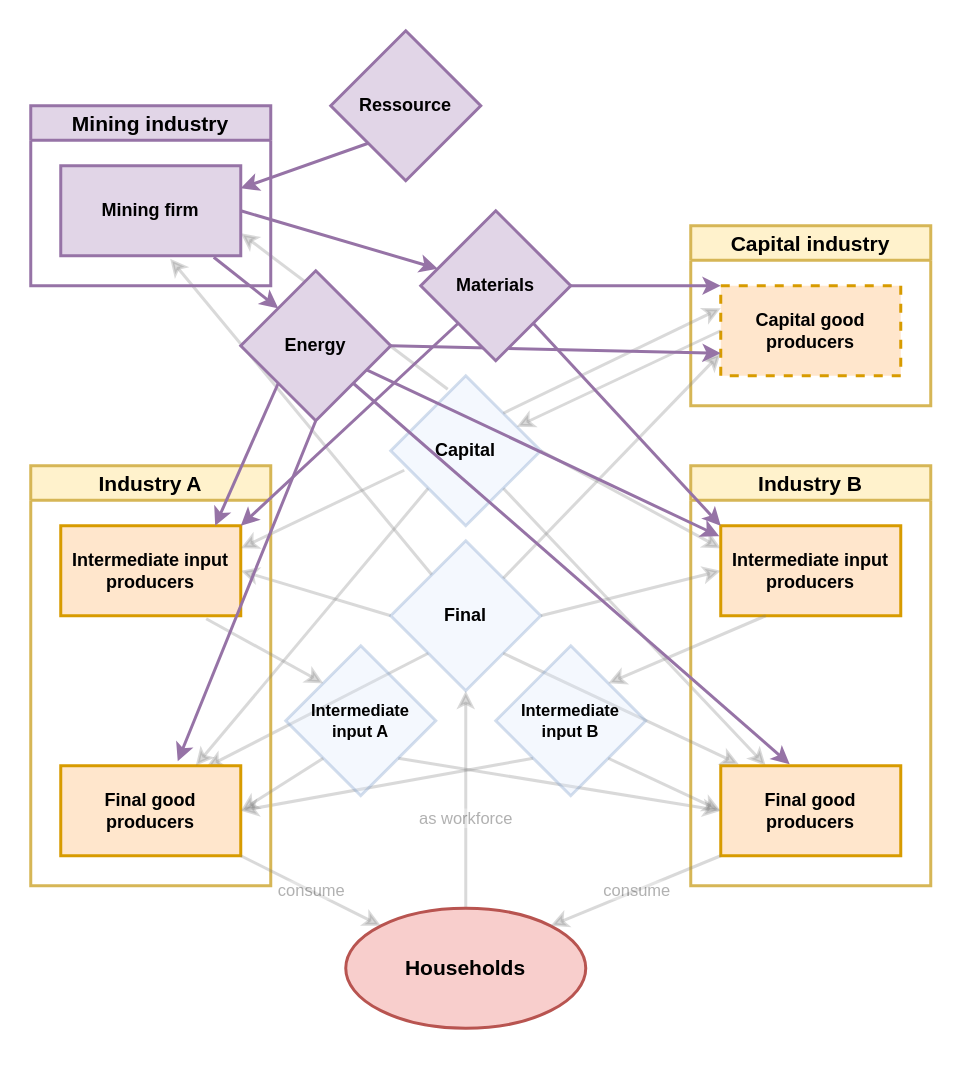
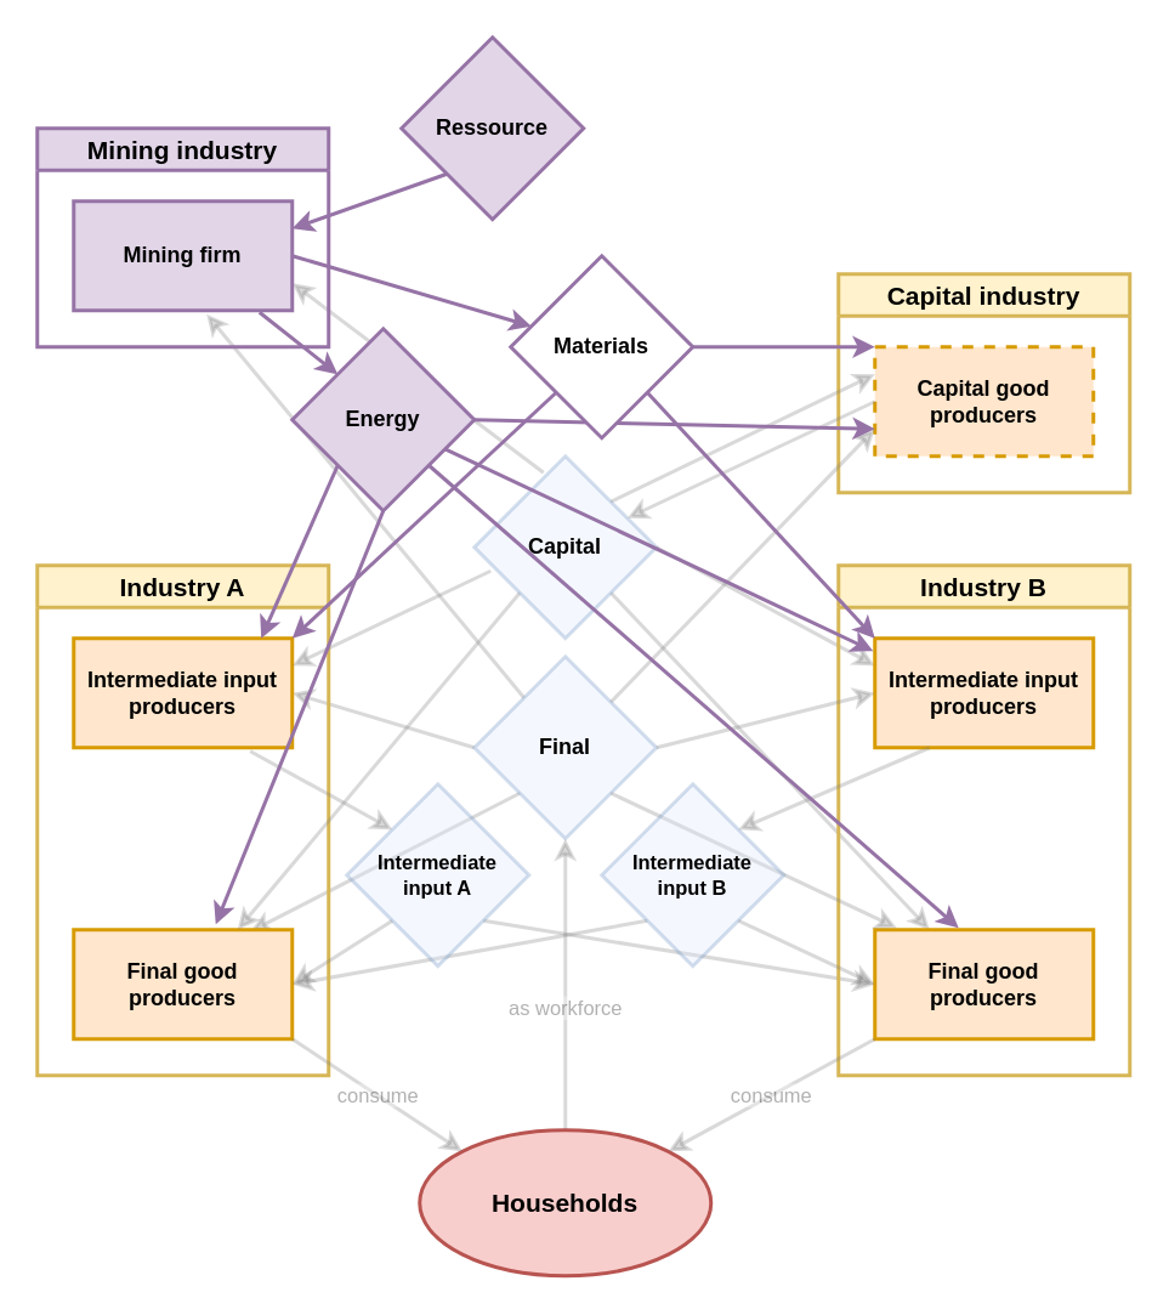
  <mxCell id="0" />
  <mxCell id="1" parent="0" />
  <mxCell id="2" value="" style="endArrow=classic;html=1;rounded=0;labelBackgroundColor=default;fontFamily=Helvetica;fontSize=11;fontColor=default;strokeColor=#808080;strokeWidth=2;exitX=0;exitY=1;exitDx=0;exitDy=0;entryX=0.808;entryY=0.017;entryDx=0;entryDy=0;entryPerimeter=0;opacity=30;" parent="1" source="23" target="12" edge="1"><mxGeometry width="50" height="50" relative="1" as="geometry"><mxPoint x="310" y="420" as="sourcePoint" /><mxPoint x="170" y="510" as="targetPoint" /></mxGeometry></mxCell>
  <mxCell id="3" value="" style="endArrow=classic;html=1;rounded=0;labelBackgroundColor=default;fontFamily=Helvetica;fontSize=11;fontColor=default;strokeColor=#808080;strokeWidth=2;entryX=0.608;entryY=1.033;entryDx=0;entryDy=0;entryPerimeter=0;opacity=30;" parent="1" source="23" target="38" edge="1"><mxGeometry width="50" height="50" relative="1" as="geometry"><mxPoint x="295" y="285" as="sourcePoint" /><mxPoint x="170" y="165" as="targetPoint" /></mxGeometry></mxCell>
  <mxCell id="4" value="" style="endArrow=classic;html=1;rounded=0;labelBackgroundColor=default;fontFamily=Helvetica;fontSize=11;fontColor=default;strokeColor=#808080;strokeWidth=2;exitX=0.38;exitY=0.09;exitDx=0;exitDy=0;entryX=1;entryY=0.75;entryDx=0;entryDy=0;opacity=30;exitPerimeter=0;" parent="1" source="22" target="38" edge="1"><mxGeometry width="50" height="50" relative="1" as="geometry"><mxPoint x="270" y="310" as="sourcePoint" /><mxPoint x="140" y="230" as="targetPoint" /></mxGeometry></mxCell>
  <mxCell id="5" value="" style="endArrow=classic;html=1;rounded=0;labelBackgroundColor=default;fontFamily=Helvetica;fontSize=11;fontColor=default;strokeColor=#808080;strokeWidth=2;exitX=0;exitY=1;exitDx=0;exitDy=0;entryX=1;entryY=0.5;entryDx=0;entryDy=0;opacity=30;" parent="1" source="27" target="12" edge="1"><mxGeometry width="50" height="50" relative="1" as="geometry"><mxPoint x="560" y="420" as="sourcePoint" /><mxPoint x="450" y="490" as="targetPoint" /></mxGeometry></mxCell>
  <mxCell id="6" value="" style="endArrow=classic;html=1;rounded=0;labelBackgroundColor=default;fontFamily=Helvetica;fontSize=11;fontColor=default;strokeColor=#808080;strokeWidth=2;exitX=1;exitY=1;exitDx=0;exitDy=0;entryX=0;entryY=0.5;entryDx=0;entryDy=0;opacity=30;" parent="1" source="26" target="15" edge="1"><mxGeometry width="50" height="50" relative="1" as="geometry"><mxPoint x="250" y="530" as="sourcePoint" /><mxPoint x="170" y="550" as="targetPoint" /></mxGeometry></mxCell>
  <mxCell id="7" value="" style="endArrow=classic;html=1;rounded=0;labelBackgroundColor=default;fontFamily=Helvetica;fontSize=11;fontColor=default;strokeColor=#808080;strokeWidth=2;exitX=1;exitY=1;exitDx=0;exitDy=0;entryX=0.25;entryY=0;entryDx=0;entryDy=0;opacity=30;" parent="1" source="22" target="15" edge="1"><mxGeometry width="50" height="50" relative="1" as="geometry"><mxPoint x="360" y="350" as="sourcePoint" /><mxPoint x="540" y="430" as="targetPoint" /></mxGeometry></mxCell>
  <mxCell id="8" value="" style="endArrow=classic;html=1;rounded=0;labelBackgroundColor=default;fontFamily=Helvetica;fontSize=11;fontColor=default;strokeColor=#808080;strokeWidth=2;exitX=1;exitY=0.5;exitDx=0;exitDy=0;entryX=0;entryY=0.25;entryDx=0;entryDy=0;opacity=30;" parent="1" source="22" target="14" edge="1"><mxGeometry width="50" height="50" relative="1" as="geometry"><mxPoint x="300" y="370" as="sourcePoint" /><mxPoint x="170" y="510" as="targetPoint" /></mxGeometry></mxCell>
  <mxCell id="9" value="" style="endArrow=classic;html=1;rounded=0;labelBackgroundColor=default;fontFamily=Helvetica;fontSize=11;fontColor=default;strokeColor=#808080;strokeWidth=2;exitX=0;exitY=0.5;exitDx=0;exitDy=0;entryX=1;entryY=0.5;entryDx=0;entryDy=0;opacity=30;" parent="1" source="23" target="11" edge="1"><mxGeometry width="50" height="50" relative="1" as="geometry"><mxPoint x="410" y="420" as="sourcePoint" /><mxPoint x="176.96" y="511.02" as="targetPoint" /></mxGeometry></mxCell>
  <mxCell id="10" value="Industry A" style="swimlane;fillColor=#fff2cc;strokeColor=#d6b656;strokeWidth=2;fontSize=14;" parent="1" vertex="1"><mxGeometry x="20" y="310" width="160" height="280" as="geometry" /></mxCell>
  <mxCell id="11" value="&lt;b&gt;Intermediate input producers&lt;/b&gt;" style="rounded=0;whiteSpace=wrap;html=1;fillColor=#ffe6cc;strokeColor=#d79b00;strokeWidth=2;" parent="10" vertex="1"><mxGeometry x="20" y="40" width="120" height="60" as="geometry" /></mxCell>
  <mxCell id="12" value="&lt;div&gt;&lt;b&gt;Final good &lt;br&gt;&lt;/b&gt;&lt;/div&gt;&lt;div&gt;&lt;b&gt;producers&lt;/b&gt;&lt;/div&gt;" style="rounded=0;whiteSpace=wrap;html=1;fillColor=#ffe6cc;strokeColor=#d79b00;strokeWidth=2;" parent="10" vertex="1"><mxGeometry x="20" y="200" width="120" height="60" as="geometry" /></mxCell>
  <mxCell id="13" value="Industry B" style="swimlane;fillColor=#fff2cc;strokeColor=#d6b656;strokeWidth=2;fontSize=14;" parent="1" vertex="1"><mxGeometry x="460" y="310" width="160" height="280" as="geometry" /></mxCell>
  <mxCell id="14" value="&lt;b&gt;Intermediate input producers&lt;/b&gt;" style="rounded=0;whiteSpace=wrap;html=1;fillColor=#ffe6cc;strokeColor=#d79b00;strokeWidth=2;" parent="13" vertex="1"><mxGeometry x="20" y="40" width="120" height="60" as="geometry" /></mxCell>
  <mxCell id="15" value="&lt;div&gt;&lt;b&gt;Final good &lt;br&gt;&lt;/b&gt;&lt;/div&gt;&lt;div&gt;&lt;b&gt;producers&lt;/b&gt;&lt;/div&gt;" style="rounded=0;whiteSpace=wrap;html=1;fillColor=#ffe6cc;strokeColor=#d79b00;strokeWidth=2;" parent="13" vertex="1"><mxGeometry x="20" y="200" width="120" height="60" as="geometry" /></mxCell>
  <mxCell id="16" value="&lt;font style=&quot;font-size: 11px;&quot;&gt;as workforce&lt;/font&gt;" style="edgeStyle=orthogonalEdgeStyle;rounded=0;orthogonalLoop=1;jettySize=auto;html=1;entryX=0.5;entryY=1;entryDx=0;entryDy=0;fontSize=11;strokeWidth=2;strokeColor=#808080;verticalAlign=top;opacity=30;textOpacity=30;" parent="1" source="17" target="23" edge="1"><mxGeometry relative="1" as="geometry" /></mxCell>
- <mxCell id="17" value="&lt;font size=&quot;1&quot;&gt;&lt;b style=&quot;font-size: 14px&quot;&gt;Households&lt;/b&gt;&lt;/font&gt;" style="ellipse;whiteSpace=wrap;html=1;fillColor=#f8cecc;strokeColor=#b85450;strokeWidth=2;" parent="1" vertex="1"><mxGeometry x="230" y="605" width="160" height="80" as="geometry" /></mxCell>
+ <mxCell id="17" value="&lt;font size=&quot;1&quot;&gt;&lt;b style=&quot;font-size: 14px&quot;&gt;Households&lt;/b&gt;&lt;/font&gt;" style="ellipse;whiteSpace=wrap;html=1;fillColor=#f8cecc;strokeColor=#b85450;strokeWidth=2;" parent="1" vertex="1"><mxGeometry x="230" y="620" width="160" height="80" as="geometry" /></mxCell>
  <mxCell id="18" value="consume" style="endArrow=classic;html=1;rounded=0;labelBackgroundColor=default;fontFamily=Helvetica;fontSize=11;fontColor=default;strokeColor=#808080;strokeWidth=2;exitX=1;exitY=1;exitDx=0;exitDy=0;entryX=0;entryY=0;entryDx=0;entryDy=0;opacity=30;textOpacity=30;" parent="1" source="12" target="17" edge="1"><mxGeometry width="50" height="50" relative="1" as="geometry"><mxPoint x="190" y="680" as="sourcePoint" /><mxPoint x="240" y="630" as="targetPoint" /></mxGeometry></mxCell>
  <mxCell id="19" value="consume" style="endArrow=classic;html=1;rounded=0;labelBackgroundColor=default;fontFamily=Helvetica;fontSize=11;fontColor=default;strokeColor=#808080;strokeWidth=2;exitX=0;exitY=1;exitDx=0;exitDy=0;entryX=1;entryY=0;entryDx=0;entryDy=0;textOpacity=30;opacity=30;" parent="1" source="15" target="17" edge="1"><mxGeometry width="50" height="50" relative="1" as="geometry"><mxPoint x="270" y="570" as="sourcePoint" /><mxPoint x="307.574" y="651.716" as="targetPoint" /></mxGeometry></mxCell>
  <mxCell id="20" value="" style="endArrow=classic;html=1;rounded=0;labelBackgroundColor=default;fontFamily=Helvetica;fontSize=11;fontColor=default;strokeColor=#808080;strokeWidth=2;exitX=0.09;exitY=0.63;exitDx=0;exitDy=0;entryX=1;entryY=0.25;entryDx=0;entryDy=0;opacity=30;exitPerimeter=0;" parent="1" source="22" target="11" edge="1"><mxGeometry width="50" height="50" relative="1" as="geometry"><mxPoint x="380" y="520" as="sourcePoint" /><mxPoint x="430" y="470" as="targetPoint" /></mxGeometry></mxCell>
  <mxCell id="21" value="" style="endArrow=classic;html=1;rounded=0;labelBackgroundColor=default;fontFamily=Helvetica;fontSize=11;fontColor=default;strokeColor=#808080;strokeWidth=2;exitX=0;exitY=1;exitDx=0;exitDy=0;entryX=0.75;entryY=0;entryDx=0;entryDy=0;opacity=30;" parent="1" source="22" target="12" edge="1"><mxGeometry width="50" height="50" relative="1" as="geometry"><mxPoint x="290" y="400" as="sourcePoint" /><mxPoint x="200" y="415" as="targetPoint" /></mxGeometry></mxCell>
  <mxCell id="22" value="&lt;b&gt;Capital&lt;/b&gt;" style="rhombus;whiteSpace=wrap;html=1;fillColor=#dae8fc;strokeColor=#6c8ebf;strokeWidth=2;opacity=30;" parent="1" vertex="1"><mxGeometry x="260" y="250" width="100" height="100" as="geometry" /></mxCell>
  <mxCell id="23" value="&lt;b&gt;Final&lt;/b&gt;" style="rhombus;whiteSpace=wrap;html=1;fillColor=#dae8fc;strokeColor=#6c8ebf;strokeWidth=2;opacity=30;" parent="1" vertex="1"><mxGeometry x="260" y="360" width="100" height="100" as="geometry" /></mxCell>
  <mxCell id="24" value="" style="endArrow=classic;html=1;rounded=0;labelBackgroundColor=default;fontFamily=Helvetica;fontSize=11;fontColor=default;strokeColor=#808080;strokeWidth=2;exitX=1;exitY=0.5;exitDx=0;exitDy=0;entryX=0;entryY=0.5;entryDx=0;entryDy=0;opacity=30;" parent="1" source="23" target="14" edge="1"><mxGeometry width="50" height="50" relative="1" as="geometry"><mxPoint x="400" y="370" as="sourcePoint" /><mxPoint x="176.96" y="511.02" as="targetPoint" /></mxGeometry></mxCell>
  <mxCell id="25" value="" style="endArrow=classic;html=1;rounded=0;labelBackgroundColor=default;fontFamily=Helvetica;fontSize=11;fontColor=default;strokeColor=#808080;strokeWidth=2;exitX=1;exitY=1;exitDx=0;exitDy=0;entryX=0.1;entryY=-0.017;entryDx=0;entryDy=0;entryPerimeter=0;opacity=30;" parent="1" source="23" target="15" edge="1"><mxGeometry width="50" height="50" relative="1" as="geometry"><mxPoint x="455" y="350" as="sourcePoint" /><mxPoint x="540" y="415" as="targetPoint" /></mxGeometry></mxCell>
  <mxCell id="26" value="&lt;div&gt;&lt;b&gt;Intermediate &lt;br&gt;&lt;/b&gt;&lt;/div&gt;&lt;div&gt;&lt;b&gt;input A&lt;/b&gt;&lt;/div&gt;" style="rhombus;whiteSpace=wrap;html=1;fontFamily=Helvetica;fontSize=11;fillColor=#dae8fc;strokeColor=#6c8ebf;strokeWidth=2;opacity=30;" parent="1" vertex="1"><mxGeometry x="190" y="430" width="100" height="100" as="geometry" /></mxCell>
  <mxCell id="27" value="&lt;div&gt;&lt;b&gt;Intermediate &lt;br&gt;&lt;/b&gt;&lt;/div&gt;&lt;div&gt;&lt;b&gt;input B&lt;/b&gt;&lt;/div&gt;" style="rhombus;whiteSpace=wrap;html=1;fontFamily=Helvetica;fontSize=11;fillColor=#dae8fc;strokeColor=#6c8ebf;strokeWidth=2;opacity=30;" parent="1" vertex="1"><mxGeometry x="330" y="430" width="100" height="100" as="geometry" /></mxCell>
  <mxCell id="28" value="" style="endArrow=classic;html=1;rounded=0;labelBackgroundColor=default;fontFamily=Helvetica;fontSize=11;fontColor=default;strokeColor=#808080;strokeWidth=2;exitX=0.808;exitY=1.033;exitDx=0;exitDy=0;exitPerimeter=0;entryX=0;entryY=0;entryDx=0;entryDy=0;opacity=30;" parent="1" source="11" target="26" edge="1"><mxGeometry width="50" height="50" relative="1" as="geometry"><mxPoint x="210" y="460" as="sourcePoint" /><mxPoint x="260" y="410" as="targetPoint" /></mxGeometry></mxCell>
  <mxCell id="29" value="" style="endArrow=classic;html=1;rounded=0;labelBackgroundColor=default;fontFamily=Helvetica;fontSize=11;fontColor=default;strokeColor=#808080;strokeWidth=2;exitX=0;exitY=1;exitDx=0;exitDy=0;entryX=1;entryY=0.5;entryDx=0;entryDy=0;opacity=30;" parent="1" source="26" target="12" edge="1"><mxGeometry width="50" height="50" relative="1" as="geometry"><mxPoint x="146.96" y="421.98" as="sourcePoint" /><mxPoint x="250" y="490" as="targetPoint" /></mxGeometry></mxCell>
  <mxCell id="30" value="" style="endArrow=classic;html=1;rounded=0;labelBackgroundColor=default;fontFamily=Helvetica;fontSize=11;fontColor=default;strokeColor=#808080;strokeWidth=2;exitX=1;exitY=1;exitDx=0;exitDy=0;entryX=0;entryY=0.5;entryDx=0;entryDy=0;opacity=30;" parent="1" source="27" target="15" edge="1"><mxGeometry width="50" height="50" relative="1" as="geometry"><mxPoint x="290" y="530" as="sourcePoint" /><mxPoint x="530" y="550" as="targetPoint" /></mxGeometry></mxCell>
  <mxCell id="31" value="" style="endArrow=classic;html=1;rounded=0;labelBackgroundColor=default;fontFamily=Helvetica;fontSize=11;fontColor=default;strokeColor=#808080;strokeWidth=2;exitX=0.25;exitY=1;exitDx=0;exitDy=0;entryX=1;entryY=0;entryDx=0;entryDy=0;opacity=30;" parent="1" source="14" target="27" edge="1"><mxGeometry width="50" height="50" relative="1" as="geometry"><mxPoint x="450" y="530" as="sourcePoint" /><mxPoint x="530" y="550" as="targetPoint" /></mxGeometry></mxCell>
  <mxCell id="32" value="Capital industry" style="swimlane;fontFamily=Helvetica;fontSize=14;fillColor=#fff2cc;strokeColor=#d6b656;strokeWidth=2;" parent="1" vertex="1"><mxGeometry x="460" y="150" width="160" height="120" as="geometry" /></mxCell>
  <mxCell id="33" value="&lt;b&gt;Capital good producers&lt;/b&gt;" style="rounded=0;whiteSpace=wrap;html=1;fillColor=#ffe6cc;strokeColor=#d79b00;strokeWidth=2;dashed=1;" parent="32" vertex="1"><mxGeometry x="20" y="40" width="120" height="60" as="geometry" /></mxCell>
  <mxCell id="34" value="" style="endArrow=classic;html=1;rounded=0;labelBackgroundColor=default;fontFamily=Helvetica;fontSize=11;fontColor=default;strokeColor=#808080;strokeWidth=2;exitX=1;exitY=0;exitDx=0;exitDy=0;entryX=0;entryY=0.25;entryDx=0;entryDy=0;opacity=30;" parent="1" source="22" target="33" edge="1"><mxGeometry width="50" height="50" relative="1" as="geometry"><mxPoint x="400" y="300" as="sourcePoint" /><mxPoint x="530" y="375" as="targetPoint" /></mxGeometry></mxCell>
  <mxCell id="35" value="" style="endArrow=classic;html=1;rounded=0;labelBackgroundColor=default;fontFamily=Helvetica;fontSize=11;fontColor=default;strokeColor=#808080;strokeWidth=2;exitX=1;exitY=0;exitDx=0;exitDy=0;entryX=0;entryY=0.75;entryDx=0;entryDy=0;opacity=30;" parent="1" source="23" target="33" edge="1"><mxGeometry width="50" height="50" relative="1" as="geometry"><mxPoint x="400" y="420" as="sourcePoint" /><mxPoint x="530" y="390" as="targetPoint" /></mxGeometry></mxCell>
  <mxCell id="36" value="" style="endArrow=classic;html=1;rounded=0;labelBackgroundColor=default;fontFamily=Helvetica;fontSize=11;fontColor=default;strokeColor=#808080;strokeWidth=2;exitX=0;exitY=0.5;exitDx=0;exitDy=0;opacity=30;" parent="1" source="33" target="22" edge="1"><mxGeometry width="50" height="50" relative="1" as="geometry"><mxPoint x="375" y="395" as="sourcePoint" /><mxPoint x="530" y="245" as="targetPoint" /></mxGeometry></mxCell>
  <mxCell id="37" value="Mining industry" style="swimlane;fontFamily=Helvetica;fontSize=14;fillColor=#e1d5e7;strokeColor=#9673a6;strokeWidth=2;" parent="1" vertex="1"><mxGeometry x="20" y="70" width="160" height="120" as="geometry" /></mxCell>
  <mxCell id="38" value="Mining firm" style="rounded=0;whiteSpace=wrap;html=1;fillColor=#e1d5e7;strokeColor=#9673a6;strokeWidth=2;fontStyle=1" parent="37" vertex="1"><mxGeometry x="20" y="40" width="120" height="60" as="geometry" /></mxCell>
  <mxCell id="39" value="" style="endArrow=classic;html=1;rounded=0;labelBackgroundColor=default;fontFamily=Helvetica;fontSize=11;fontColor=default;strokeColor=#9673a6;strokeWidth=2;fillColor=#e1d5e7;shape=connector;exitX=1;exitY=0.5;exitDx=0;exitDy=0;" parent="1" source="38" target="52" edge="1"><mxGeometry width="50" height="50" relative="1" as="geometry"><mxPoint x="220" y="330" as="sourcePoint" /><mxPoint x="340" y="340" as="targetPoint" /></mxGeometry></mxCell>
  <mxCell id="40" value="" style="endArrow=classic;html=1;rounded=0;labelBackgroundColor=default;fontFamily=Helvetica;fontSize=11;fontColor=default;strokeColor=#9673a6;strokeWidth=2;fillColor=#e1d5e7;shape=connector;exitX=0.85;exitY=1.017;exitDx=0;exitDy=0;exitPerimeter=0;entryX=0;entryY=0;entryDx=0;entryDy=0;" parent="1" source="38" target="51" edge="1"><mxGeometry width="50" height="50" relative="1" as="geometry"><mxPoint x="170" y="150" as="sourcePoint" /><mxPoint x="287.895" y="172.105" as="targetPoint" /></mxGeometry></mxCell>
  <mxCell id="41" value="Ressource" style="rhombus;whiteSpace=wrap;html=1;fillColor=#e1d5e7;strokeColor=#9673a6;strokeWidth=2;fontStyle=1" parent="1" vertex="1"><mxGeometry x="220" y="20" width="100" height="100" as="geometry" /></mxCell>
  <mxCell id="42" value="" style="endArrow=classic;html=1;rounded=0;labelBackgroundColor=default;fontFamily=Helvetica;fontSize=11;fontColor=default;strokeColor=#9673a6;strokeWidth=2;fillColor=#e1d5e7;shape=connector;exitX=0;exitY=1;exitDx=0;exitDy=0;entryX=1;entryY=0.25;entryDx=0;entryDy=0;" parent="1" source="41" target="38" edge="1"><mxGeometry width="50" height="50" relative="1" as="geometry"><mxPoint x="170" y="150" as="sourcePoint" /><mxPoint x="287.895" y="172.105" as="targetPoint" /></mxGeometry></mxCell>
  <mxCell id="43" style="edgeStyle=none;shape=connector;rounded=0;orthogonalLoop=1;jettySize=auto;html=1;entryX=-0.008;entryY=0.117;entryDx=0;entryDy=0;entryPerimeter=0;labelBackgroundColor=default;fontFamily=Helvetica;fontSize=11;fontColor=default;endArrow=classic;strokeColor=#9673a6;strokeWidth=2;fillColor=#e1d5e7;endSize=6;startSize=6;" parent="1" source="51" target="14" edge="1"><mxGeometry relative="1" as="geometry" /></mxCell>
  <mxCell id="44" style="edgeStyle=none;shape=connector;rounded=0;orthogonalLoop=1;jettySize=auto;html=1;exitX=0.5;exitY=1;exitDx=0;exitDy=0;entryX=0.65;entryY=-0.05;entryDx=0;entryDy=0;entryPerimeter=0;labelBackgroundColor=default;fontFamily=Helvetica;fontSize=11;fontColor=default;endArrow=classic;strokeColor=#9673a6;strokeWidth=2;fillColor=#e1d5e7;" parent="1" source="51" target="12" edge="1"><mxGeometry relative="1" as="geometry" /></mxCell>
  <mxCell id="45" style="edgeStyle=none;shape=connector;rounded=0;orthogonalLoop=1;jettySize=auto;html=1;exitX=0;exitY=1;exitDx=0;exitDy=0;entryX=0.858;entryY=0;entryDx=0;entryDy=0;entryPerimeter=0;labelBackgroundColor=default;fontFamily=Helvetica;fontSize=11;fontColor=default;endArrow=classic;strokeColor=#9673a6;strokeWidth=2;fillColor=#e1d5e7;" parent="1" source="51" target="11" edge="1"><mxGeometry relative="1" as="geometry" /></mxCell>
  <mxCell id="46" style="edgeStyle=none;shape=connector;rounded=0;orthogonalLoop=1;jettySize=auto;html=1;exitX=1;exitY=1;exitDx=0;exitDy=0;entryX=0.383;entryY=-0.017;entryDx=0;entryDy=0;entryPerimeter=0;labelBackgroundColor=default;fontFamily=Helvetica;fontSize=11;fontColor=default;endArrow=classic;strokeColor=#9673a6;strokeWidth=2;fillColor=#e1d5e7;" parent="1" source="51" target="15" edge="1"><mxGeometry relative="1" as="geometry" /></mxCell>
  <mxCell id="47" style="edgeStyle=none;shape=connector;rounded=0;orthogonalLoop=1;jettySize=auto;html=1;exitX=1;exitY=0.5;exitDx=0;exitDy=0;entryX=0;entryY=0.75;entryDx=0;entryDy=0;labelBackgroundColor=default;fontFamily=Helvetica;fontSize=11;fontColor=default;endArrow=classic;strokeColor=#9673a6;strokeWidth=2;fillColor=#e1d5e7;" parent="1" source="51" target="33" edge="1"><mxGeometry relative="1" as="geometry" /></mxCell>
  <mxCell id="48" style="rounded=0;orthogonalLoop=1;jettySize=auto;html=1;exitX=0;exitY=1;exitDx=0;exitDy=0;entryX=1;entryY=0;entryDx=0;entryDy=0;strokeWidth=2;fillColor=#e1d5e7;strokeColor=#9673a6;" parent="1" source="52" target="11" edge="1"><mxGeometry relative="1" as="geometry" /></mxCell>
  <mxCell id="49" style="edgeStyle=none;shape=connector;rounded=0;orthogonalLoop=1;jettySize=auto;html=1;exitX=1;exitY=1;exitDx=0;exitDy=0;entryX=0;entryY=0;entryDx=0;entryDy=0;labelBackgroundColor=default;fontFamily=Helvetica;fontSize=11;fontColor=default;endArrow=classic;strokeColor=#9673a6;strokeWidth=2;fillColor=#e1d5e7;" parent="1" source="52" target="14" edge="1"><mxGeometry relative="1" as="geometry" /></mxCell>
  <mxCell id="50" style="edgeStyle=none;shape=connector;rounded=0;orthogonalLoop=1;jettySize=auto;html=1;exitX=1;exitY=0.5;exitDx=0;exitDy=0;entryX=0;entryY=0;entryDx=0;entryDy=0;labelBackgroundColor=default;fontFamily=Helvetica;fontSize=11;fontColor=default;endArrow=classic;strokeColor=#9673a6;strokeWidth=2;fillColor=#e1d5e7;" parent="1" source="52" target="33" edge="1"><mxGeometry relative="1" as="geometry" /></mxCell>
  <mxCell id="51" value="&lt;b&gt;Energy&lt;/b&gt;" style="rhombus;whiteSpace=wrap;html=1;fillColor=#e1d5e7;strokeColor=#9673a6;strokeWidth=2;" parent="1" vertex="1"><mxGeometry x="160" y="180" width="100" height="100" as="geometry" /></mxCell>
- <mxCell id="52" value="&lt;b&gt;Materials&lt;/b&gt;" style="rhombus;whiteSpace=wrap;html=1;fillColor=#e1d5e7;strokeColor=#9673a6;strokeWidth=2;" parent="1" vertex="1"><mxGeometry x="280" y="140" width="100" height="100" as="geometry" /></mxCell>
+ <mxCell id="52" value="&lt;b&gt;Materials&lt;/b&gt;" style="rhombus;whiteSpace=wrap;html=1;fillColor=#ffffff;strokeColor=#9673a6;strokeWidth=2;" parent="1" vertex="1"><mxGeometry x="280" y="140" width="100" height="100" as="geometry" /></mxCell>
